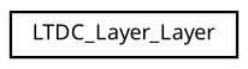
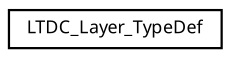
  digraph {
    rankdir=LR
-   n1 [color=black fillcolor=white fontname=Sans fontsize=8 height=0.2 label=LTDC_Layer_Layer shape=record style=filled width=0.4]
+   n1 [color=black fillcolor=white fontname=Sans fontsize=8 height=0.2 label=LTDC_Layer_TypeDef shape=record style=filled width=0.4]
  }
